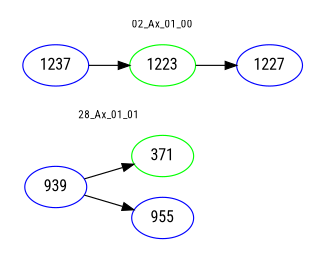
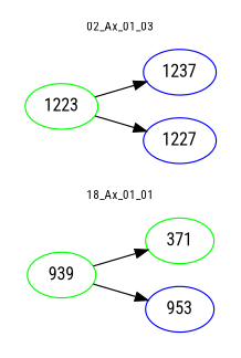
  digraph {
    fontname="Roboto Condensed"
    rankdir=LR
    node [color=green fontname="Roboto Condensed"]
    edge [color=black fontname="Roboto Condensed"]
-   n1 [color=blue label=939]
-   n2 [color=blue label=955]
+   n1 [label=939]
+   n2 [color=blue label=953]
    n3 [label=371]
    n4 [label=1223]
    n5 [color=blue label=1227]
    n6 [color=blue label=1237]
    subgraph cluster_1 {
      color=white
      fontsize=10
-     label="28_Ax_01_01"
+     label="18_Ax_01_01"
      n1
      n2
      n3
    }
    subgraph cluster_2 {
      color=white
      fontsize=10
-     label="02_Ax_01_00"
+     label="02_Ax_01_03"
      n4
      n5
      n6
    }
    n1 -> n2
    n1 -> n3
    n4 -> n5
-   n6 -> n4
+   n4 -> n6
  }
